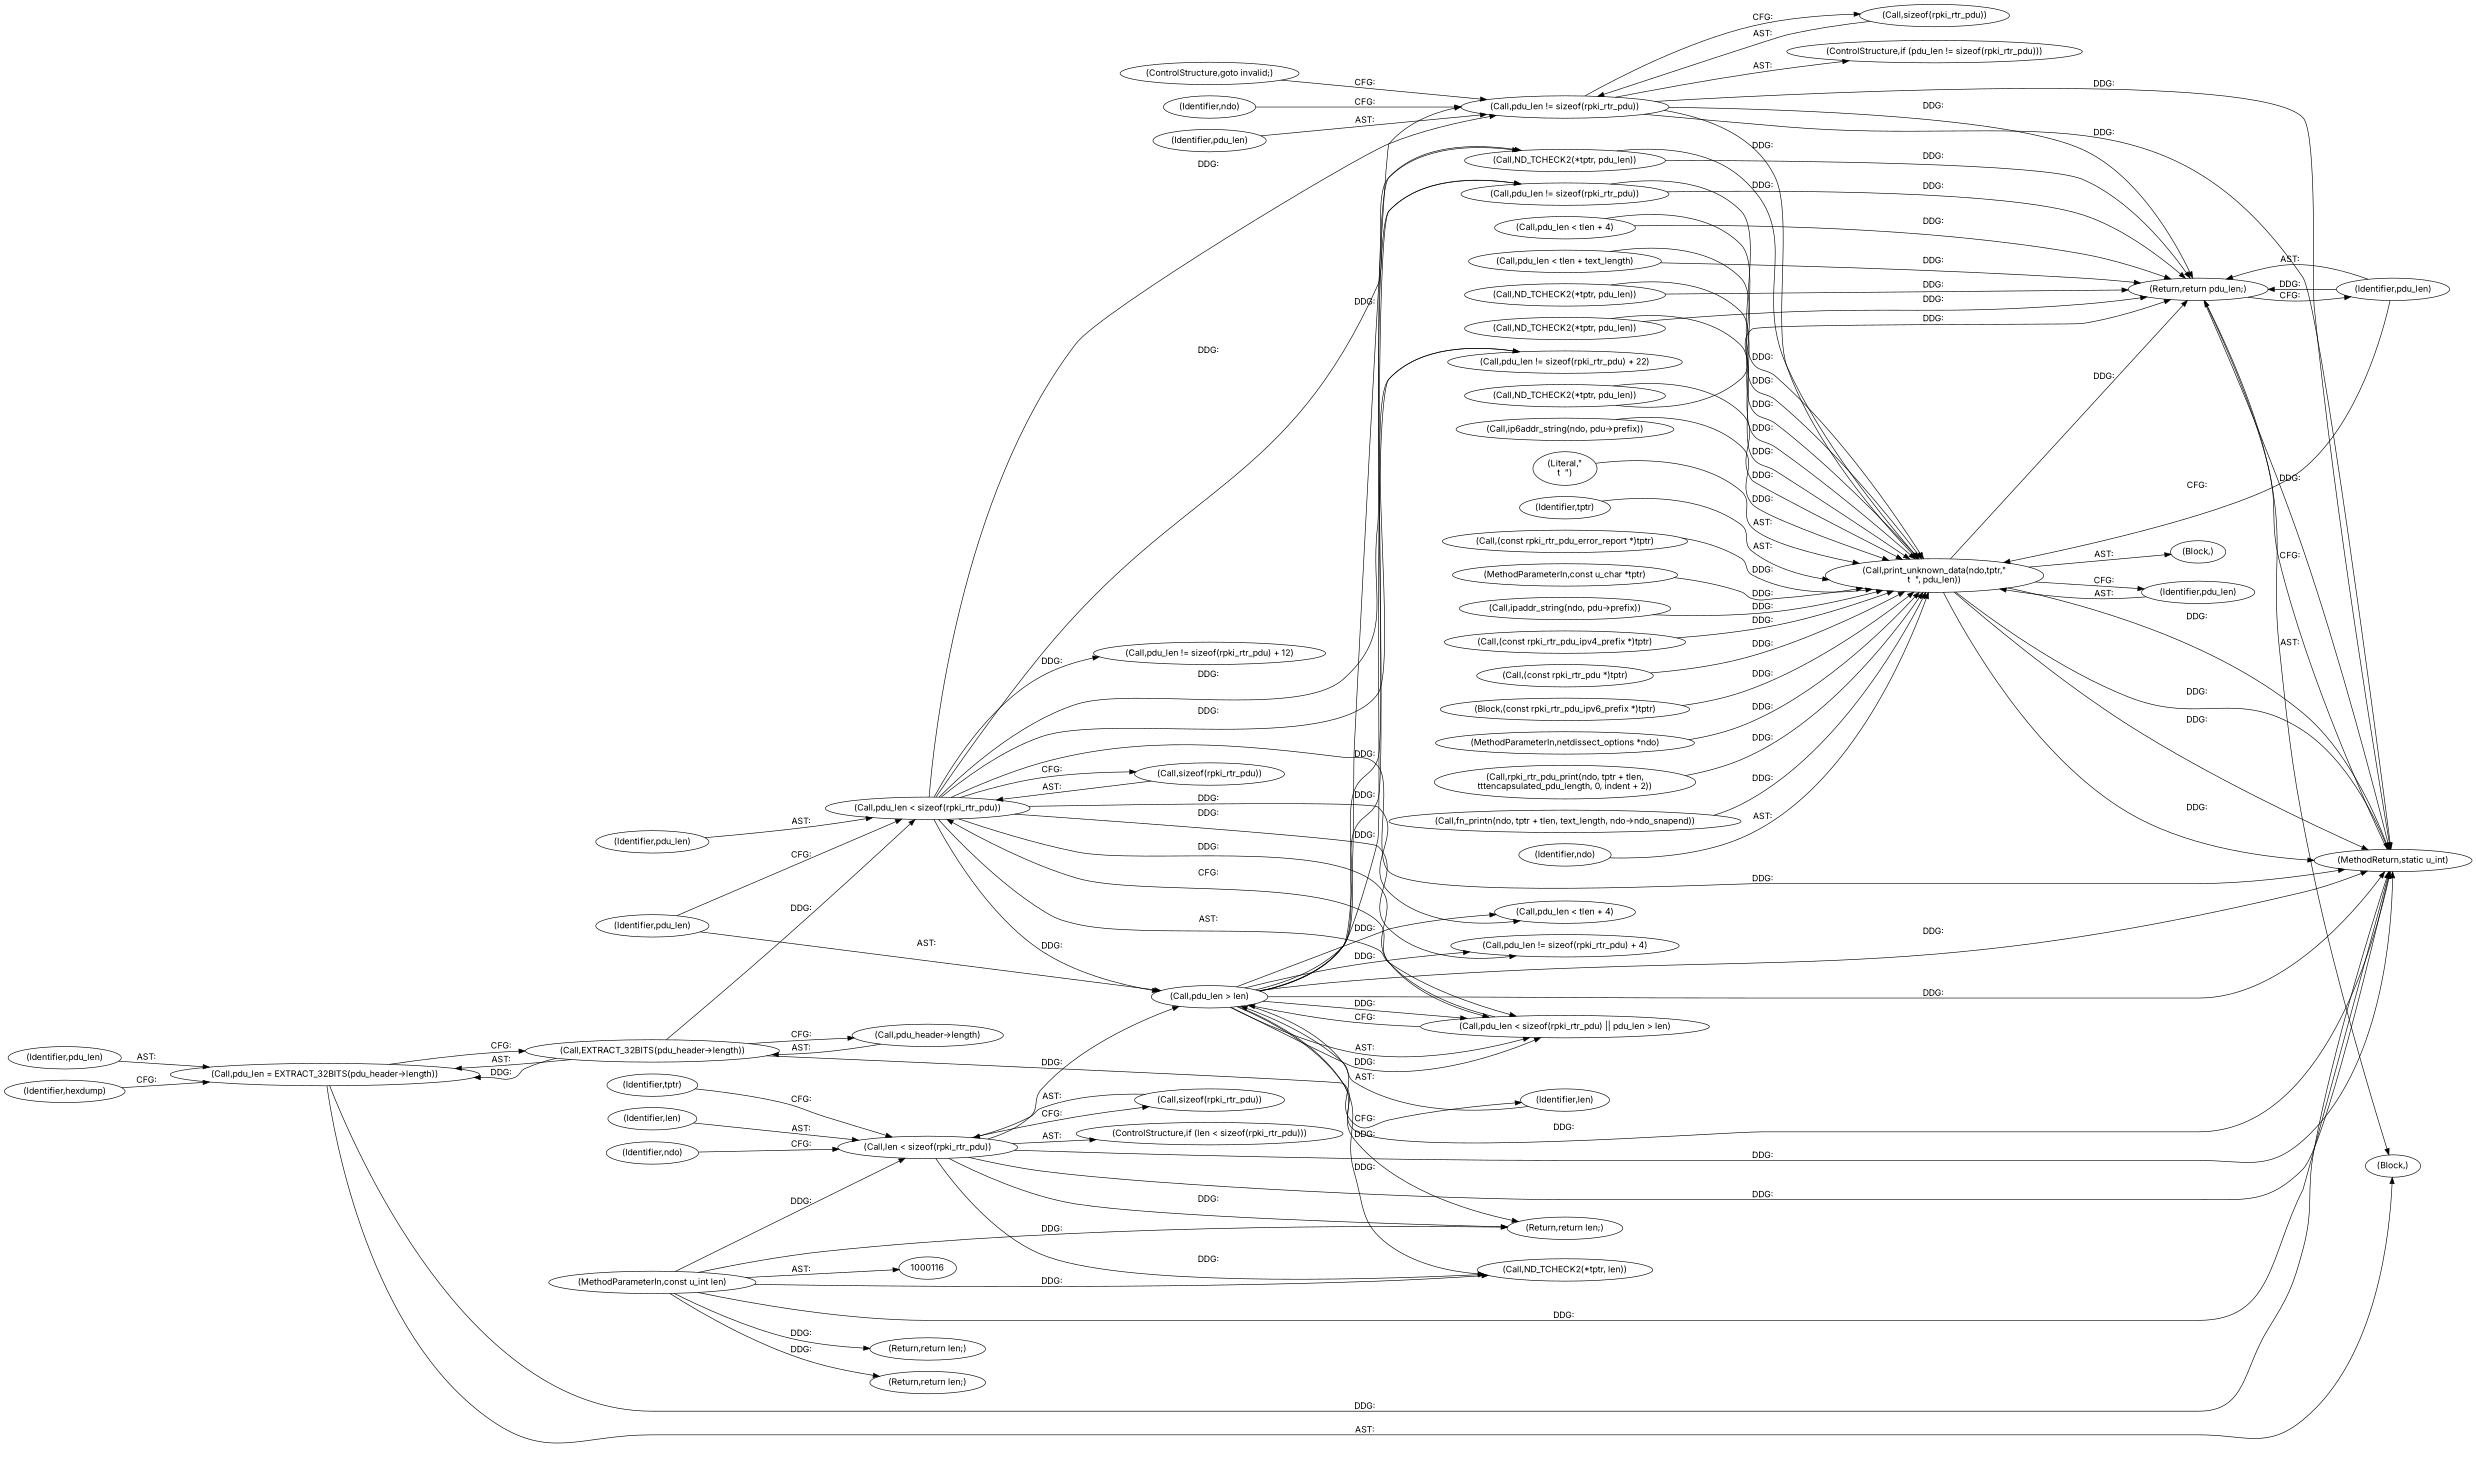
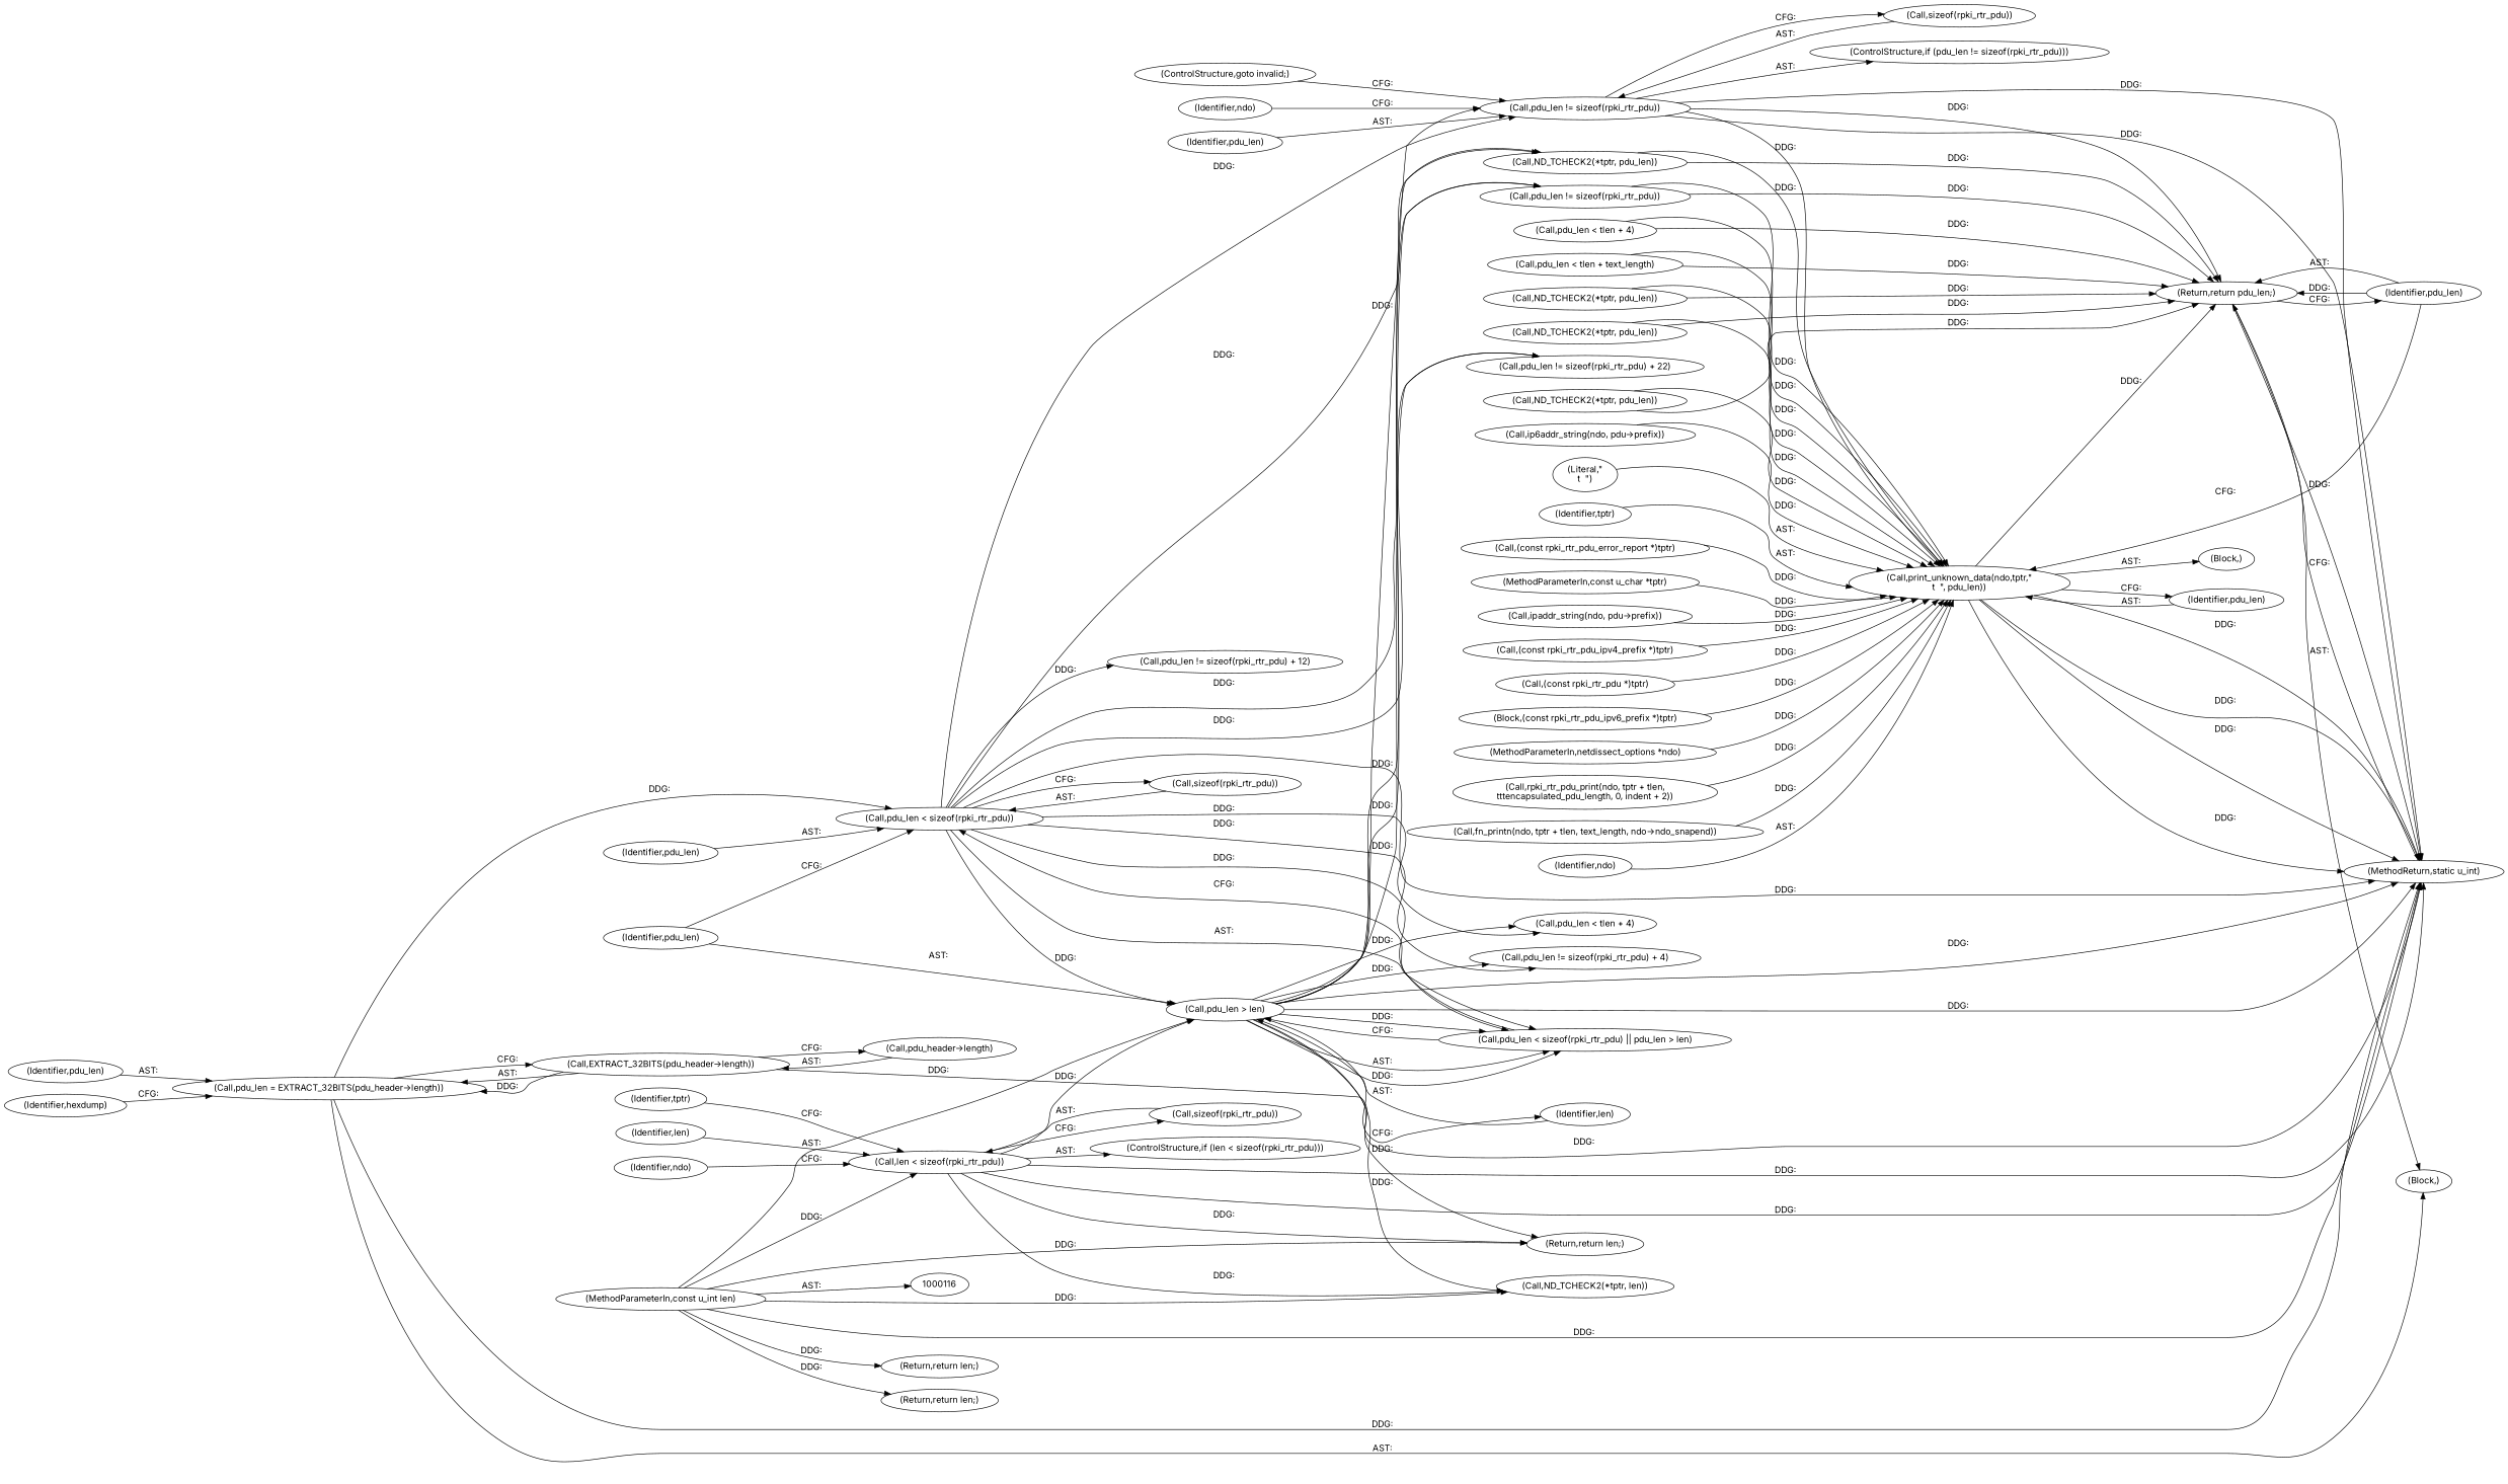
  digraph {
    fontname=Inter
    rankdir=LR
    node [fontname=Inter]
    edge [fontname=Inter]
    n1 [label="(Call,pdu_len != sizeof(rpki_rtr_pdu))"]
    n2 [label="(Call,print_unknown_data(ndo,tptr,\"\n\t  \", pdu_len))"]
    n3 [label="(Return,return pdu_len;)"]
    n4 [label="(MethodReturn,static u_int)"]
    n5 [label="(ControlStructure,if (pdu_len != sizeof(rpki_rtr_pdu)))"]
    n6 [label="(Call,sizeof(rpki_rtr_pdu))"]
    n7 [label="(Identifier,pdu_len)"]
    n8 [label="(Block,)"]
    n9 [label="(Block,)"]
    n10 [label="(Identifier,pdu_len)"]
    n11 [label="(Call,pdu_len < sizeof(rpki_rtr_pdu))"]
    n12 [label="(Call,pdu_len > len)"]
    n13 [label="(Call,pdu_len < sizeof(rpki_rtr_pdu) || pdu_len > len)"]
    n14 [label="(Call,sizeof(rpki_rtr_pdu))"]
    n15 [label="(Call,pdu_len < tlen + 4)"]
    n16 [label="(Call,ND_TCHECK2(*tptr, pdu_len))"]
    n17 [label="(Call,pdu_len != sizeof(rpki_rtr_pdu) + 4)"]
    n18 [label="(Call,pdu_len != sizeof(rpki_rtr_pdu) + 22)"]
    n19 [label="(Call,pdu_len != sizeof(rpki_rtr_pdu))"]
    n20 [label="(Call,pdu_len != sizeof(rpki_rtr_pdu) + 12)"]
    n21 [label="(Return,return len;)"]
    n22 [label="(Identifier,len)"]
    n23 [label="(Call,ND_TCHECK2(*tptr, len))"]
    n24 [label="(Call,pdu_len = EXTRACT_32BITS(pdu_header->length))"]
    n25 [label="(Call,EXTRACT_32BITS(pdu_header->length))"]
    n26 [label="(Call,pdu_header->length)"]
    n27 [label="(Call,len < sizeof(rpki_rtr_pdu))"]
    n28 [label="(ControlStructure,if (len < sizeof(rpki_rtr_pdu)))"]
    n29 [label="(Call,sizeof(rpki_rtr_pdu))"]
    n30 [label="(MethodParameterIn,const u_int len)"]
    n31 [label="(Return,return len;)"]
    n32 [label="(Return,return len;)"]
    1000116
    n34 [label="(Call,(const rpki_rtr_pdu *)tptr)"]
    n35 [label="(Identifier,pdu_len)"]
    n36 [label="(ControlStructure,goto invalid;)"]
    n37 [label="(Identifier,ndo)"]
    n38 [label="(Identifier,tptr)"]
    n39 [label="(MethodParameterIn,netdissect_options *ndo)"]
    n40 [label="(Call,rpki_rtr_pdu_print(ndo, tptr + tlen,\n\t\t\tencapsulated_pdu_length, 0, indent + 2))"]
    n41 [label="(Call,ND_TCHECK2(*tptr, pdu_len))"]
    n42 [label="(Call,fn_printn(ndo, tptr + tlen, text_length, ndo->ndo_snapend))"]
    n43 [label="(Identifier,ndo)"]
    n44 [label="(Call,ND_TCHECK2(*tptr, pdu_len))"]
    n45 [label="(Call,pdu_len < tlen + 4)"]
    n46 [label="(Call,ip6addr_string(ndo, pdu->prefix))"]
    n47 [label="(Call,ipaddr_string(ndo, pdu->prefix))"]
    n48 [label="(Call,pdu_len < tlen + text_length)"]
    n49 [label="(Identifier,pdu_len)"]
    n50 [label="(Identifier,pdu_len)"]
    n51 [label="(Call,(const rpki_rtr_pdu_error_report *)tptr)"]
    n52 [label="(Identifier,len)"]
    n53 [label="(Block,(const rpki_rtr_pdu_ipv6_prefix *)tptr)"]
    n54 [label="(Identifier,pdu_len)"]
    n55 [label="(MethodParameterIn,const u_char *tptr)"]
    n56 [label="(Call,(const rpki_rtr_pdu_ipv4_prefix *)tptr)"]
    n57 [label="(Identifier,ndo)"]
    n58 [label="(Literal,\"\n\t  \")"]
    n59 [label="(Call,ND_TCHECK2(*tptr, pdu_len))"]
    n60 [label="(Identifier,tptr)"]
    n61 [label="(Identifier,hexdump)"]
    n1 -> n2 [label="DDG: "]
    n1 -> n3 [label="DDG: "]
    n1 -> n4 [label="DDG: "]
    n1 -> n4 [label="DDG: "]
    n1 -> n5 [label="AST: "]
    n1 -> n6 [label="CFG: "]
    n2 -> n3 [label="DDG: "]
    n2 -> n4 [label="DDG: "]
    n2 -> n4 [label="DDG: "]
    n2 -> n4 [label="DDG: "]
    n2 -> n4 [label="DDG: "]
    n2 -> n7 [label="CFG: "]
    n2 -> n8 [label="AST: "]
    n3 -> n4 [label="DDG: "]
    n3 -> n9 [label="AST: "]
    n3 -> n10 [label="CFG: "]
    n4 -> n3 [label="CFG: "]
    n6 -> n1 [label="AST: "]
    n7 -> n2 [label="AST: "]
    n10 -> n2 [label="CFG: "]
    n10 -> n3 [label="AST: "]
    n10 -> n3 [label="DDG: "]
    n11 -> n1 [label="DDG: "]
    n11 -> n4 [label="DDG: "]
    n11 -> n12 [label="DDG: "]
    n11 -> n13 [label="AST: "]
    n11 -> n13 [label="DDG: "]
    n11 -> n14 [label="CFG: "]
    n11 -> n15 [label="DDG: "]
    n11 -> n16 [label="DDG: "]
    n11 -> n17 [label="DDG: "]
    n11 -> n18 [label="DDG: "]
    n11 -> n19 [label="DDG: "]
    n11 -> n20 [label="DDG: "]
    n12 -> n1 [label="DDG: "]
    n12 -> n4 [label="DDG: "]
    n12 -> n4 [label="DDG: "]
    n12 -> n13 [label="AST: "]
    n12 -> n13 [label="DDG: "]
    n12 -> n13 [label="DDG: "]
    n12 -> n15 [label="DDG: "]
    n12 -> n16 [label="DDG: "]
    n12 -> n17 [label="DDG: "]
    n12 -> n18 [label="DDG: "]
    n12 -> n19 [label="DDG: "]
    n12 -> n21 [label="DDG: "]
    n12 -> n22 [label="CFG: "]
    n12 -> n23 [label="DDG: "]
    n13 -> n11 [label="CFG: "]
    n13 -> n12 [label="CFG: "]
    n14 -> n11 [label="AST: "]
    n16 -> n2 [label="DDG: "]
    n16 -> n3 [label="DDG: "]
    n19 -> n2 [label="DDG: "]
    n19 -> n3 [label="DDG: "]
    n22 -> n12 [label="AST: "]
    n24 -> n4 [label="DDG: "]
    n24 -> n9 [label="AST: "]
-   n25 -> n11 [label="DDG: "]
+   n24 -> n11 [label="DDG: "]
    n24 -> n25 [label="CFG: "]
    n25 -> n4 [label="DDG: "]
    n25 -> n24 [label="AST: "]
    n25 -> n24 [label="DDG: "]
    n25 -> n26 [label="CFG: "]
    n26 -> n25 [label="AST: "]
    n27 -> n4 [label="DDG: "]
    n27 -> n4 [label="DDG: "]
    n27 -> n12 [label="DDG: "]
    n27 -> n21 [label="DDG: "]
    n27 -> n23 [label="DDG: "]
    n27 -> n28 [label="AST: "]
    n27 -> n29 [label="CFG: "]
    n29 -> n27 [label="AST: "]
    n30 -> n4 [label="DDG: "]
+   n30 -> n12 [label="DDG: "]
    n30 -> n21 [label="DDG: "]
    n30 -> n23 [label="DDG: "]
    n30 -> n27 [label="DDG: "]
    n30 -> n31 [label="DDG: "]
    n30 -> n32 [label="DDG: "]
    n30 -> 1000116 [label="AST: "]
    n34 -> n2 [label="DDG: "]
    n35 -> n11 [label="AST: "]
    n36 -> n1 [label="CFG: "]
    n37 -> n1 [label="CFG: "]
    n38 -> n27 [label="CFG: "]
    n39 -> n2 [label="DDG: "]
    n40 -> n2 [label="DDG: "]
    n41 -> n2 [label="DDG: "]
    n41 -> n3 [label="DDG: "]
    n42 -> n2 [label="DDG: "]
    n43 -> n2 [label="AST: "]
    n44 -> n2 [label="DDG: "]
    n44 -> n3 [label="DDG: "]
    n45 -> n2 [label="DDG: "]
    n45 -> n3 [label="DDG: "]
    n46 -> n2 [label="DDG: "]
    n47 -> n2 [label="DDG: "]
    n48 -> n2 [label="DDG: "]
    n48 -> n3 [label="DDG: "]
    n49 -> n24 [label="AST: "]
    n50 -> n1 [label="AST: "]
    n51 -> n2 [label="DDG: "]
    n52 -> n27 [label="AST: "]
    n53 -> n2 [label="DDG: "]
    n54 -> n11 [label="CFG: "]
    n54 -> n12 [label="AST: "]
    n55 -> n2 [label="DDG: "]
    n56 -> n2 [label="DDG: "]
    n57 -> n27 [label="CFG: "]
    n58 -> n2 [label="AST: "]
    n59 -> n2 [label="DDG: "]
    n59 -> n3 [label="DDG: "]
    n60 -> n2 [label="AST: "]
    n61 -> n24 [label="CFG: "]
  }
